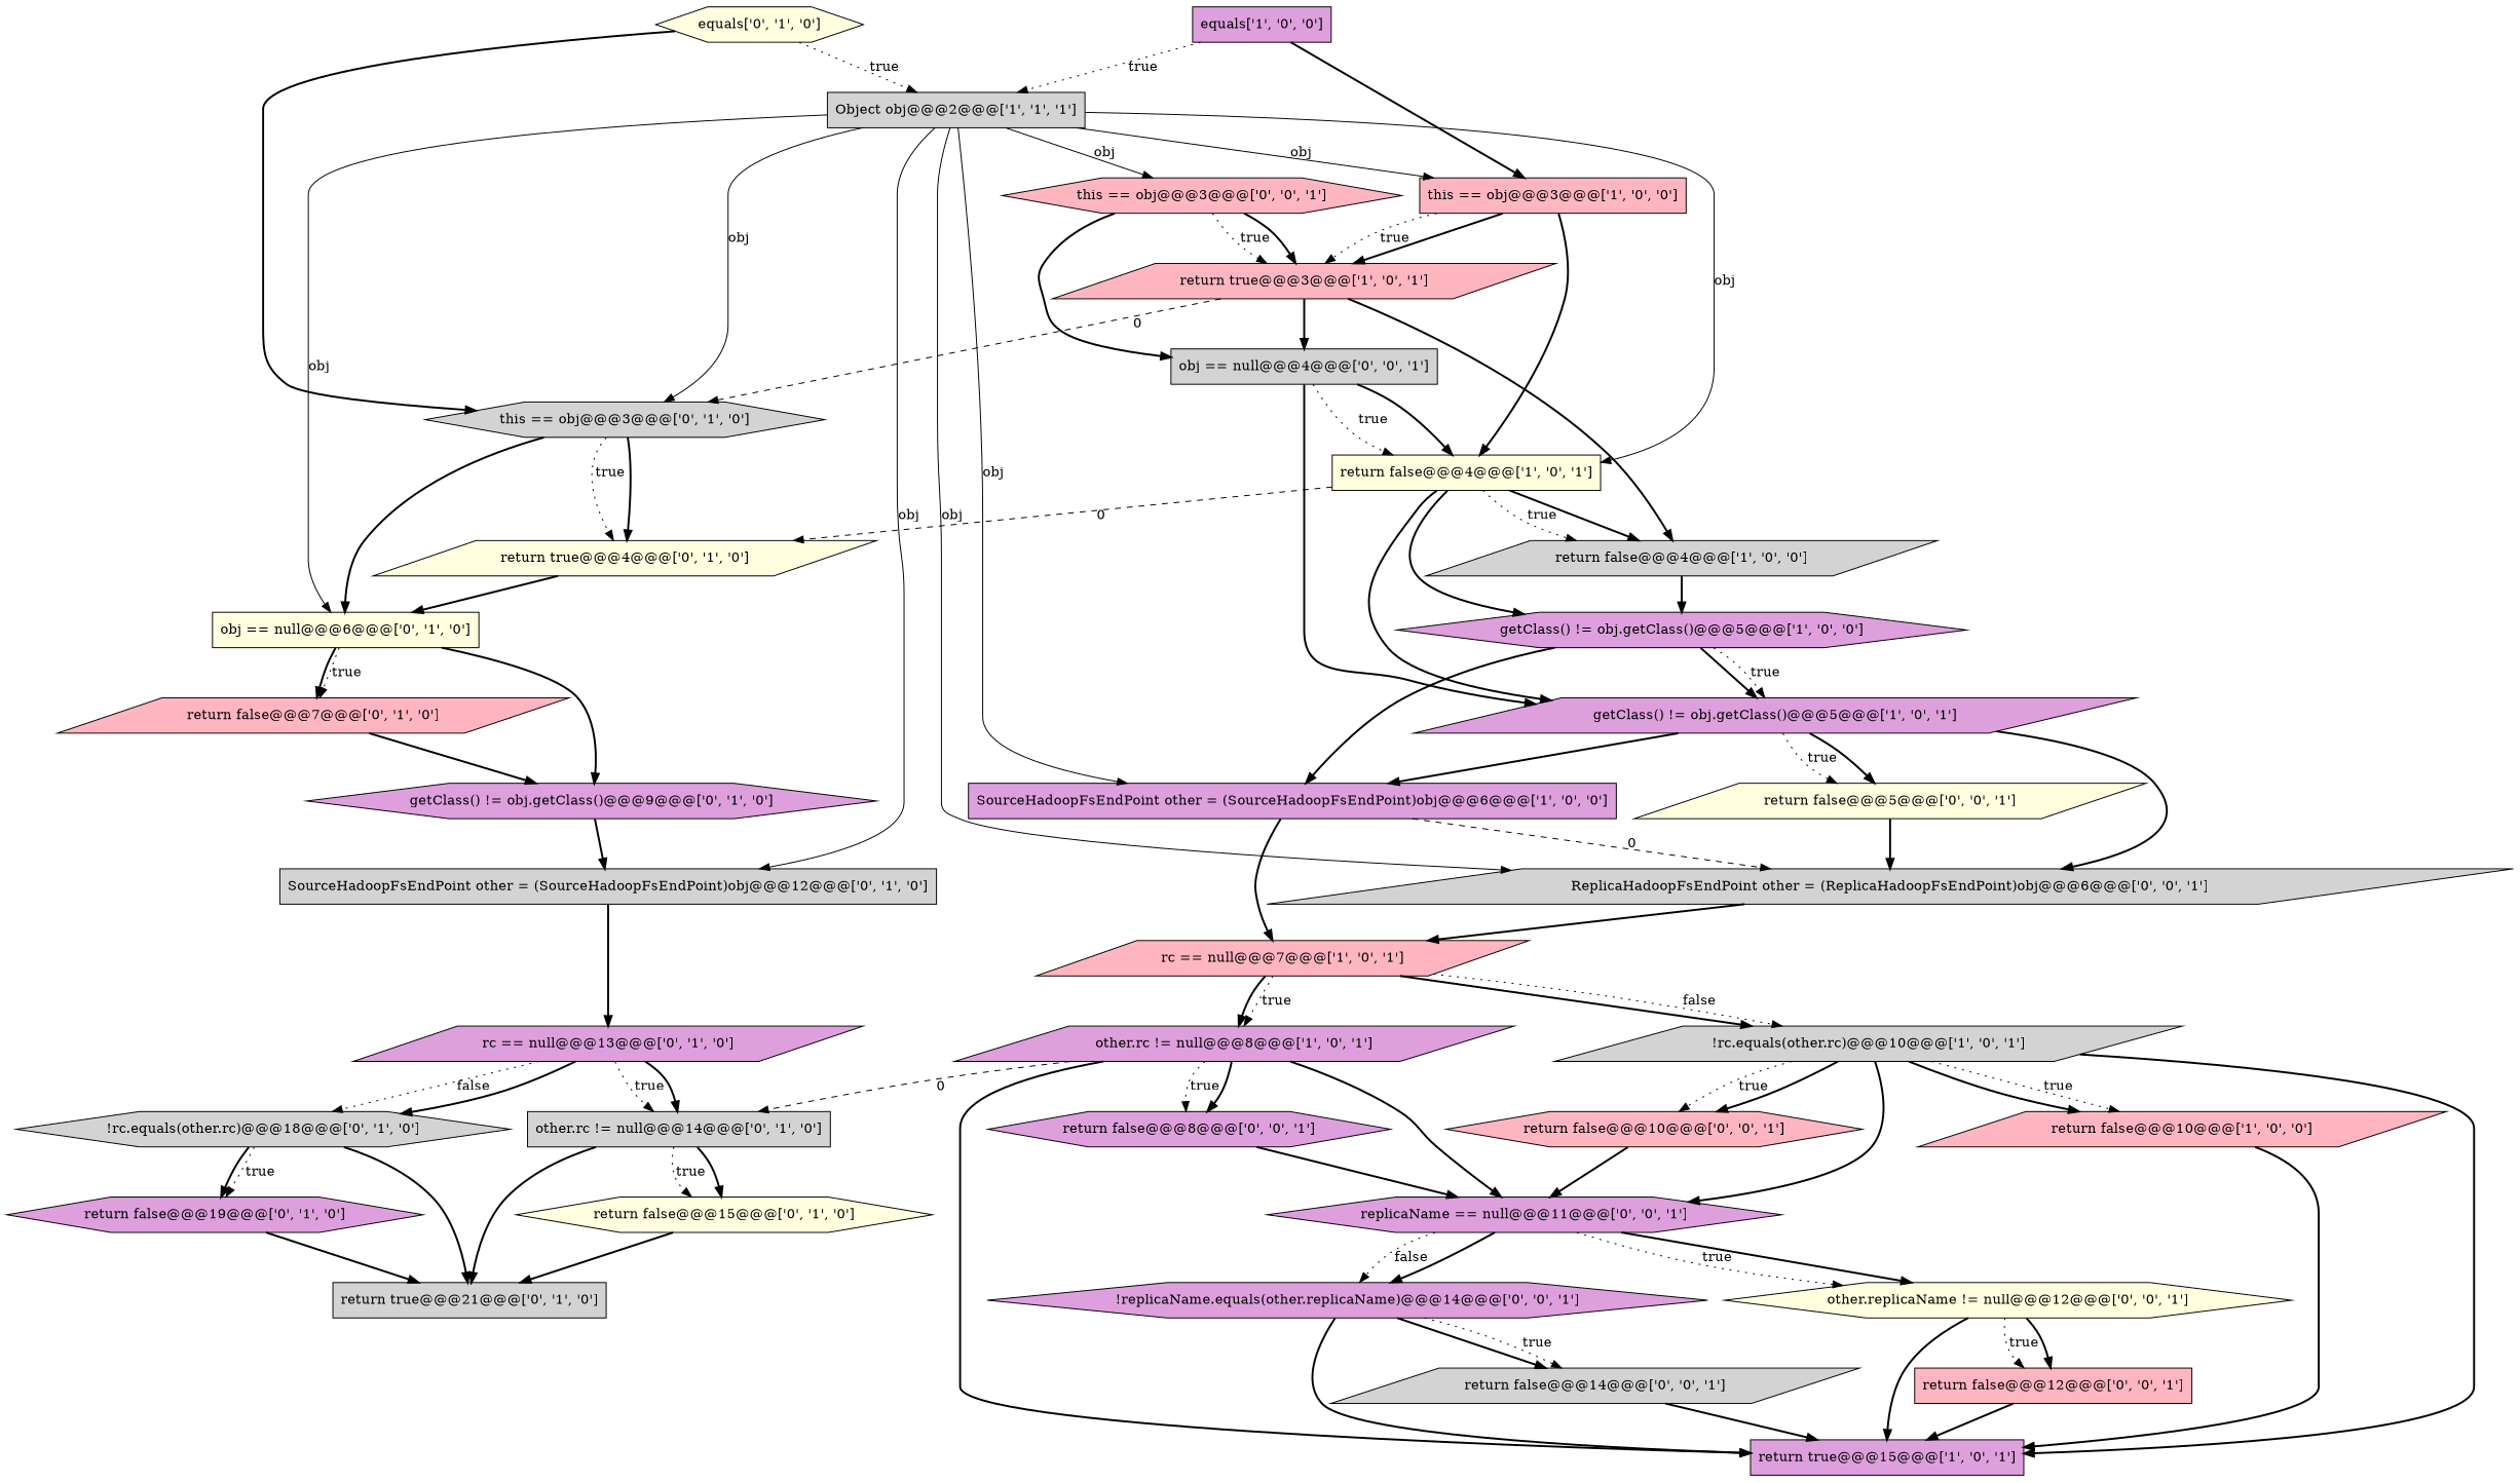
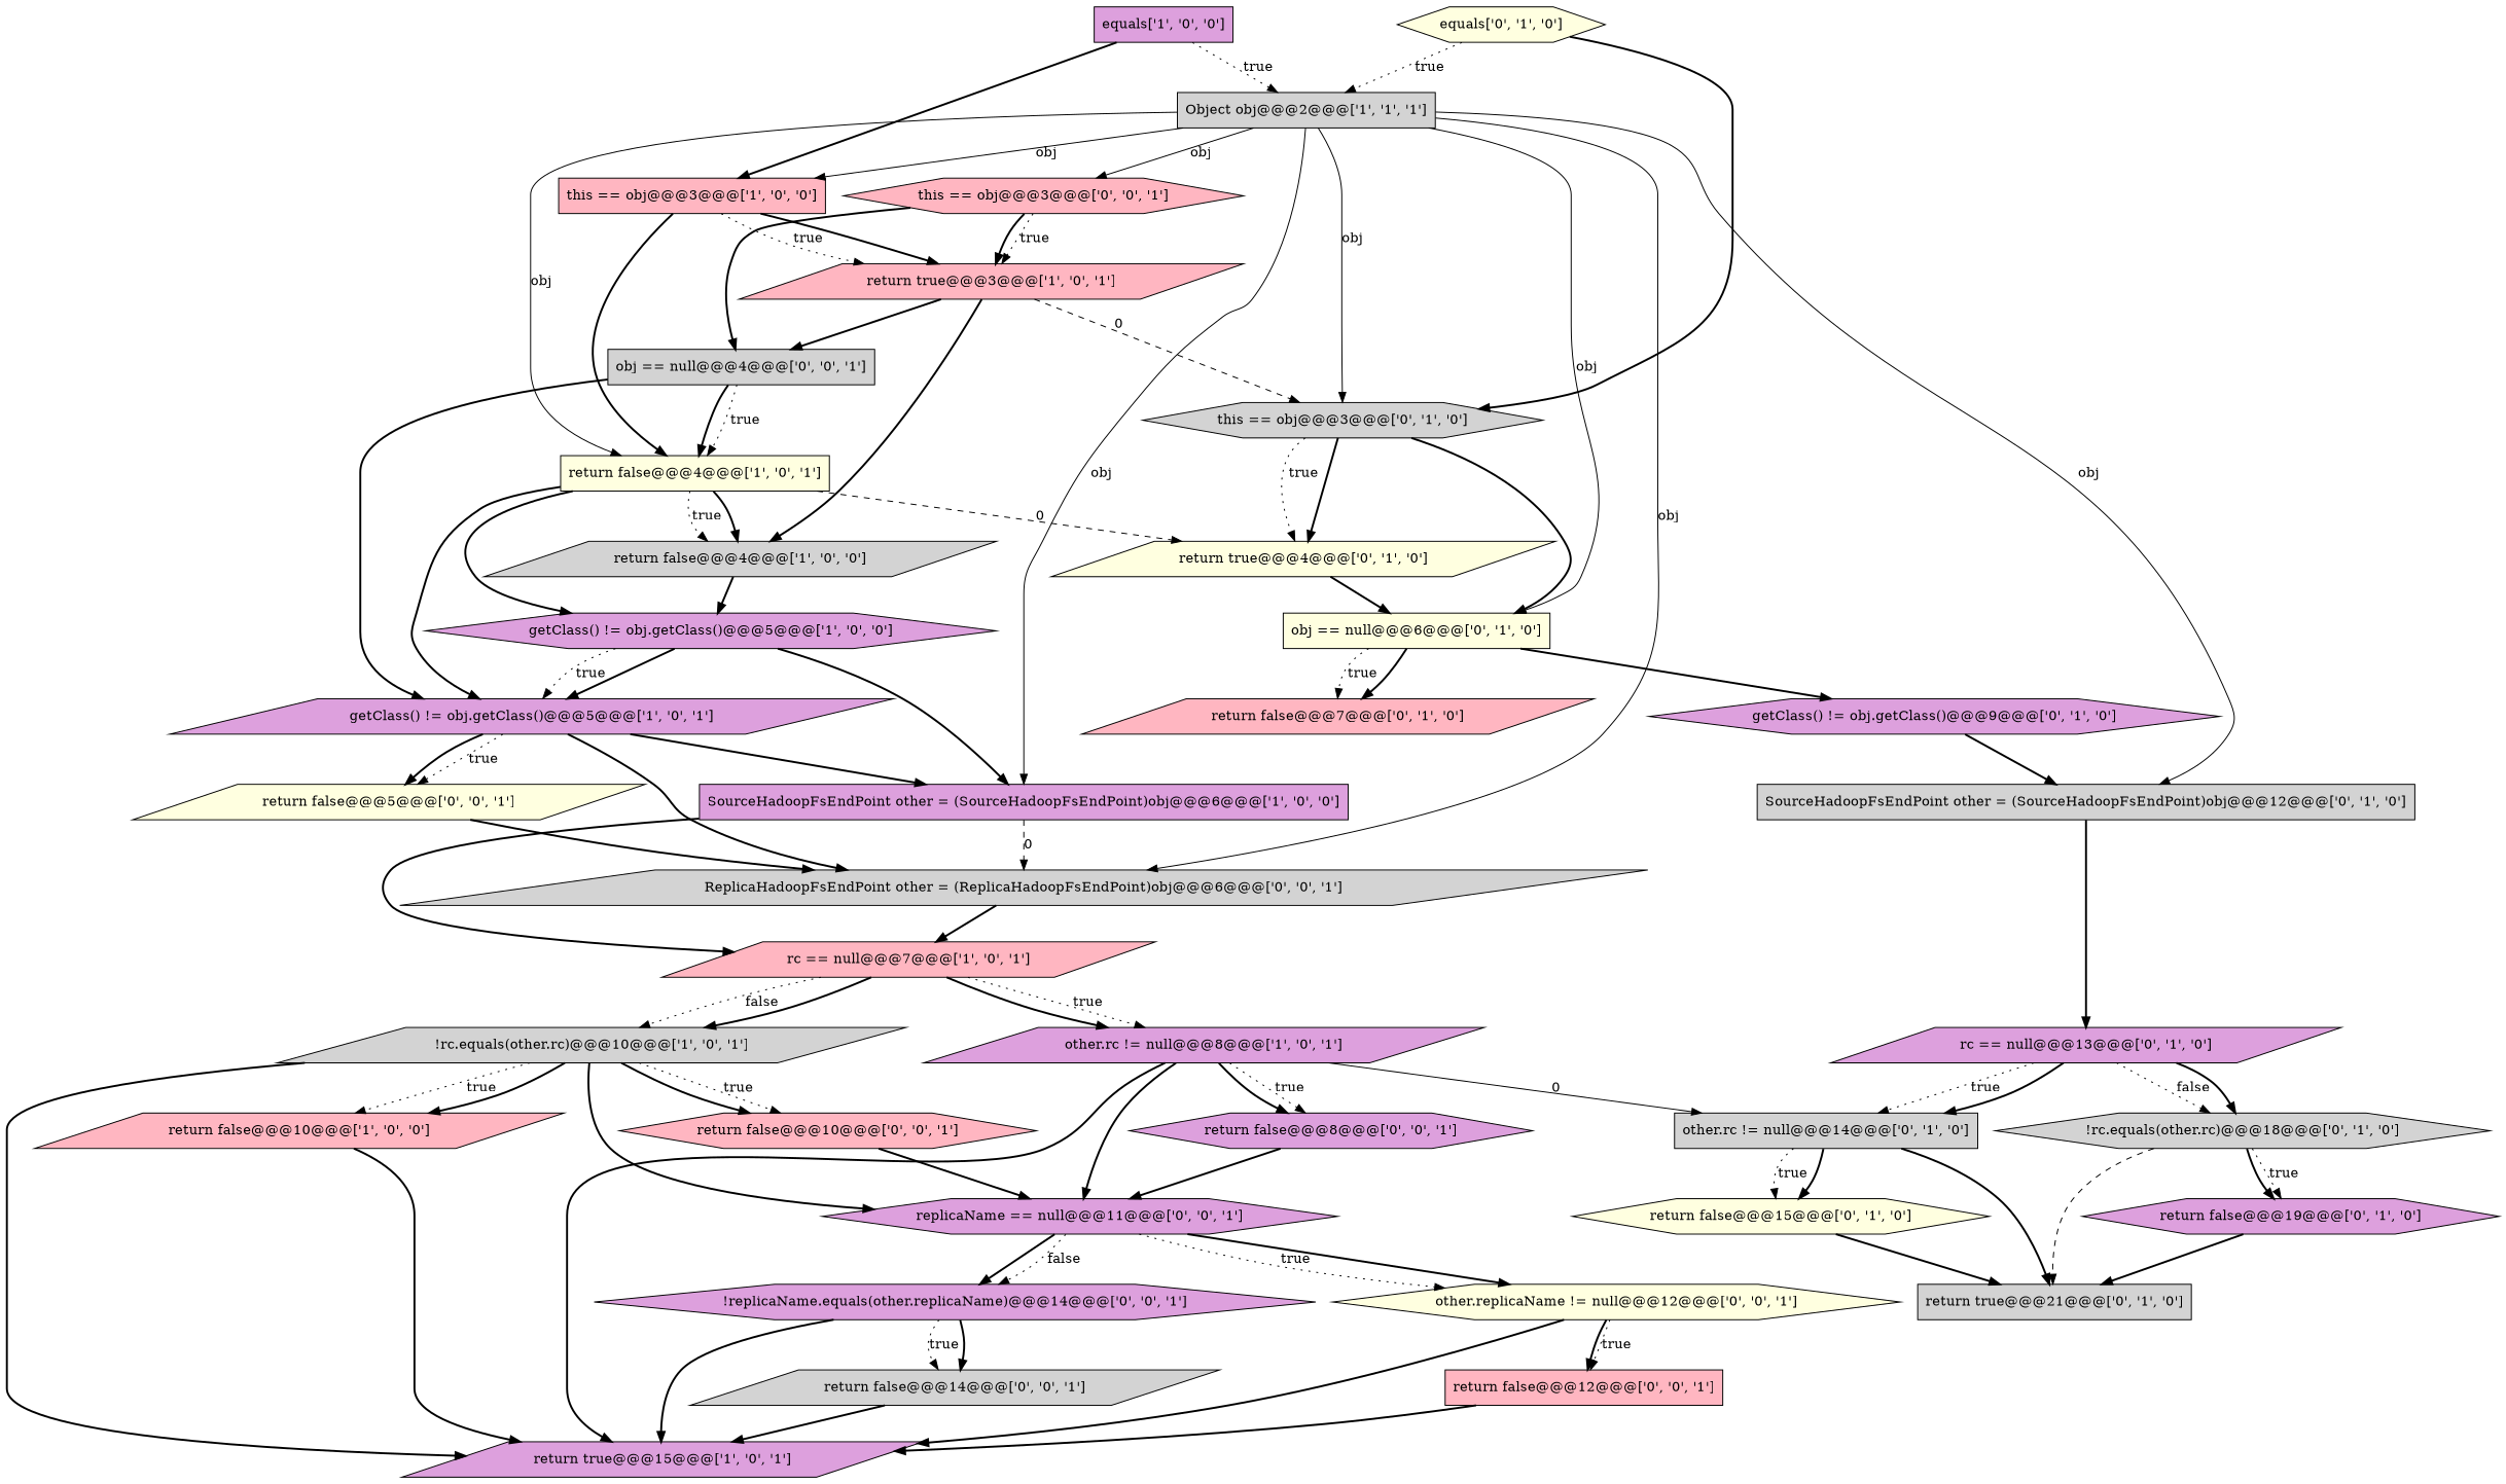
  digraph {
    node [fillcolor=plum shape=parallelogram style=filled]
    edge [style=bold]
-   n1 [label="return true@@@15@@@['1', '0', '1']" shape=box]
+   n1 [label="return true@@@15@@@['1', '0', '1']"]
    n2 [fillcolor=lightpink label="rc == null@@@7@@@['1', '0', '1']"]
    n3 [fillcolor=lightgrey label="!rc.equals(other.rc)@@@10@@@['1', '0', '1']"]
    n4 [label="other.rc != null@@@8@@@['1', '0', '1']"]
    n5 [fillcolor=lightpink label="return false@@@10@@@['0', '0', '1']" shape=hexagon]
    n6 [label="replicaName == null@@@11@@@['0', '0', '1']" shape=hexagon]
    n7 [fillcolor=lightpink label="return false@@@10@@@['1', '0', '0']"]
    n8 [fillcolor=lightgrey label="other.rc != null@@@14@@@['0', '1', '0']" shape=box]
    n9 [label="return false@@@8@@@['0', '0', '1']" shape=hexagon]
    n10 [fillcolor=lightyellow label="obj == null@@@6@@@['0', '1', '0']" shape=box]
    n11 [label="getClass() != obj.getClass()@@@9@@@['0', '1', '0']" shape=hexagon]
    n12 [fillcolor=lightpink label="return false@@@7@@@['0', '1', '0']"]
    n13 [fillcolor=lightgrey label="SourceHadoopFsEndPoint other = (SourceHadoopFsEndPoint)obj@@@12@@@['0', '1', '0']" shape=box]
    n14 [fillcolor=lightgrey label="return true@@@21@@@['0', '1', '0']" shape=box]
    n15 [label="getClass() != obj.getClass()@@@5@@@['1', '0', '1']"]
    n16 [label="SourceHadoopFsEndPoint other = (SourceHadoopFsEndPoint)obj@@@6@@@['1', '0', '0']" shape=box]
    n17 [fillcolor=lightyellow label="return false@@@5@@@['0', '0', '1']"]
    n18 [fillcolor=lightgrey label="ReplicaHadoopFsEndPoint other = (ReplicaHadoopFsEndPoint)obj@@@6@@@['0', '0', '1']"]
    n19 [fillcolor=lightyellow label="other.replicaName != null@@@12@@@['0', '0', '1']" shape=hexagon]
    n20 [fillcolor=lightpink label="return false@@@12@@@['0', '0', '1']" shape=box]
    n21 [fillcolor=lightyellow label="return true@@@4@@@['0', '1', '0']"]
    n22 [label="rc == null@@@13@@@['0', '1', '0']"]
    n23 [fillcolor=lightgrey label="!rc.equals(other.rc)@@@18@@@['0', '1', '0']" shape=hexagon]
    n24 [fillcolor=lightyellow label="return false@@@15@@@['0', '1', '0']" shape=hexagon]
    n25 [label="return false@@@19@@@['0', '1', '0']" shape=hexagon]
    n26 [label="!replicaName.equals(other.replicaName)@@@14@@@['0', '0', '1']" shape=hexagon]
    n27 [fillcolor=lightpink label="this == obj@@@3@@@['1', '0', '0']" shape=box]
    n28 [fillcolor=lightyellow label="return false@@@4@@@['1', '0', '1']" shape=box]
    n29 [fillcolor=lightpink label="return true@@@3@@@['1', '0', '1']"]
    n30 [label="getClass() != obj.getClass()@@@5@@@['1', '0', '0']" shape=hexagon]
    n31 [fillcolor=lightgrey label="return false@@@4@@@['1', '0', '0']"]
    n32 [fillcolor=lightgrey label="obj == null@@@4@@@['0', '0', '1']" shape=box]
    n33 [fillcolor=lightgrey label="this == obj@@@3@@@['0', '1', '0']" shape=hexagon]
    n34 [fillcolor=lightpink label="this == obj@@@3@@@['0', '0', '1']" shape=hexagon]
    n35 [fillcolor=lightgrey label="return false@@@14@@@['0', '0', '1']"]
    n36 [fillcolor=lightgrey label="Object obj@@@2@@@['1', '1', '1']" shape=box]
    n37 [label="equals['1', '0', '0']" shape=box]
    n38 [fillcolor=lightyellow label="equals['0', '1', '0']" shape=hexagon]
    n2 -> n3
    n2 -> n3 [label=false style=dotted]
    n2 -> n4 [label=true style=dotted]
    n2 -> n4
    n3 -> n1
    n3 -> n5 [label=true style=dotted]
    n3 -> n5
    n3 -> n6
    n3 -> n7 [label=true style=dotted]
    n3 -> n7
    n4 -> n1
    n4 -> n6
-   n4 -> n8 [label=0 style=dashed]
+   n4 -> n8 [label=0 style=solid]
    n4 -> n9 [label=true style=dotted]
    n4 -> n9
    n5 -> n6
    n6 -> n19
    n6 -> n19 [label=true style=dotted]
    n6 -> n26
    n6 -> n26 [label=false style=dotted]
    n7 -> n1
    n8 -> n14
    n8 -> n24
    n8 -> n24 [label=true style=dotted]
    n9 -> n6
    n10 -> n11
    n10 -> n12
    n10 -> n12 [label=true style=dotted]
    n11 -> n13
-   n12 -> n11
    n13 -> n22
    n15 -> n16
    n15 -> n17 [label=true style=dotted]
    n15 -> n17
    n15 -> n18
    n16 -> n2
    n16 -> n18 [label=0 style=dashed]
    n17 -> n18
    n18 -> n2
    n19 -> n1
    n19 -> n20 [label=true style=dotted]
    n19 -> n20
    n20 -> n1
    n21 -> n10
    n22 -> n8 [label=true style=dotted]
    n22 -> n8
    n22 -> n23 [label=false style=dotted]
    n22 -> n23
-   n23 -> n14
+   n23 -> n14 [style=dashed]
    n23 -> n25 [label=true style=dotted]
    n23 -> n25
    n24 -> n14
    n25 -> n14
    n26 -> n1
    n26 -> n35
    n26 -> n35 [label=true style=dotted]
    n27 -> n28
    n27 -> n29
    n27 -> n29 [label=true style=dotted]
    n28 -> n15
    n28 -> n21 [label=0 style=dashed]
    n28 -> n30
    n28 -> n31
    n28 -> n31 [label=true style=dotted]
    n29 -> n31
    n29 -> n32
    n29 -> n33 [label=0 style=dashed]
    n30 -> n15
    n30 -> n15 [label=true style=dotted]
    n30 -> n16
    n31 -> n30
    n32 -> n15
    n32 -> n28
    n32 -> n28 [label=true style=dotted]
    n33 -> n10
    n33 -> n21
    n33 -> n21 [label=true style=dotted]
    n34 -> n29 [label=true style=dotted]
    n34 -> n29
    n34 -> n32
    n35 -> n1
    n36 -> n10 [label=obj style=solid]
    n36 -> n13 [label=obj style=solid]
    n36 -> n16 [label=obj style=solid]
    n36 -> n18 [label=obj style=solid]
    n36 -> n27 [label=obj style=solid]
    n36 -> n28 [label=obj style=solid]
    n36 -> n33 [label=obj style=solid]
    n36 -> n34 [label=obj style=solid]
    n37 -> n27
    n37 -> n36 [label=true style=dotted]
    n38 -> n33
    n38 -> n36 [label=true style=dotted]
  }
